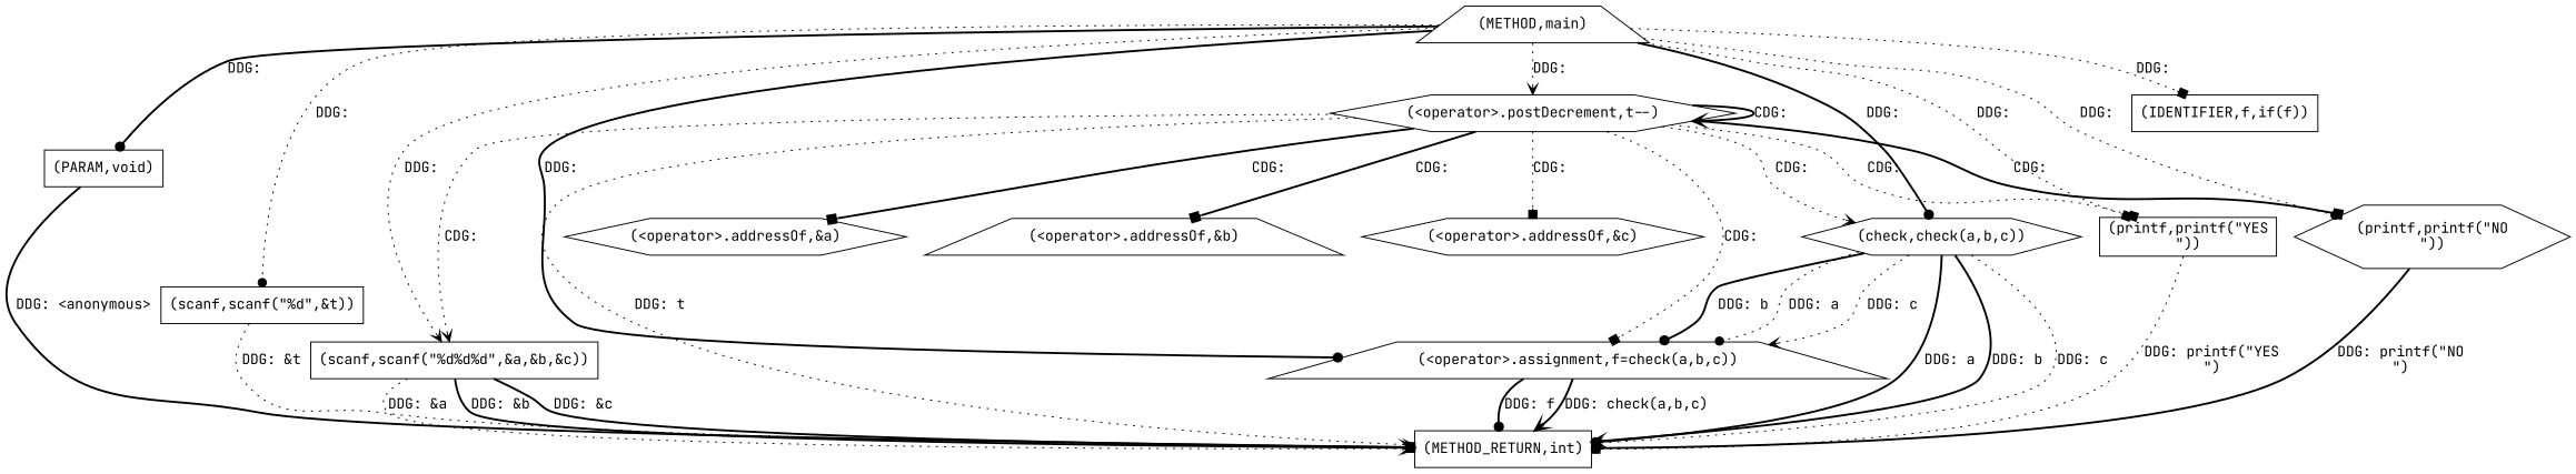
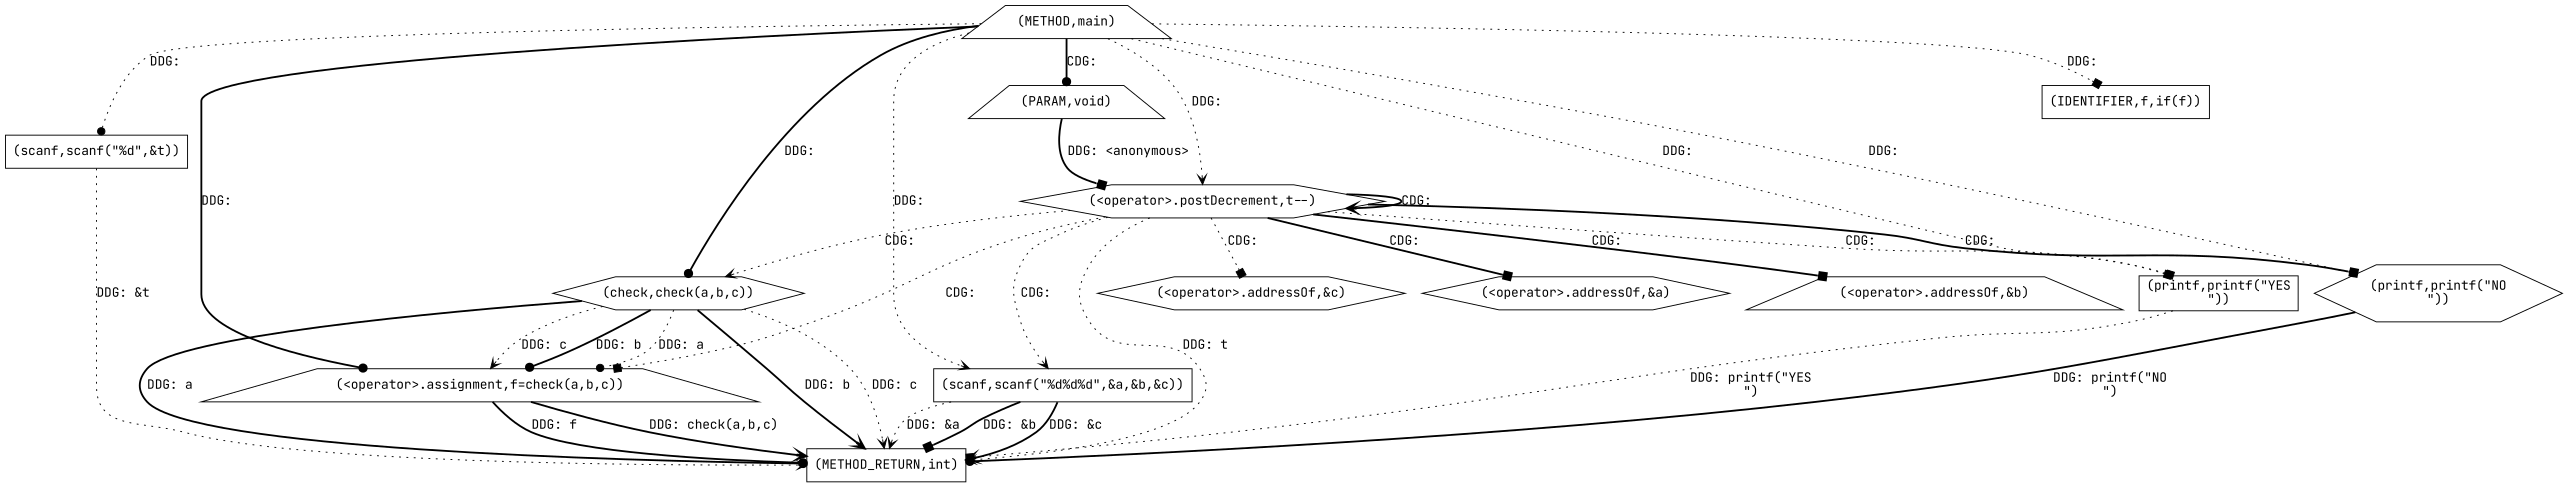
  digraph {
    fontname="JetBrains Mono"
    node [fontname="JetBrains Mono" shape=box]
    edge [arrowhead=vee fontname="JetBrains Mono" style=dotted]
    n1 [label="(METHOD,main)" shape=trapezium]
-   n2 [label="(PARAM,void)"]
+   n2 [label="(PARAM,void)" shape=trapezium]
    n3 [label="(scanf,scanf(\"%d\",&t))"]
    n4 [label="(<operator>.postDecrement,t--)" shape=hexagon]
    n5 [label="(scanf,scanf(\"%d%d%d\",&a,&b,&c))"]
    n6 [label="(<operator>.assignment,f=check(a,b,c))" shape=trapezium]
    n7 [label="(IDENTIFIER,f,if(f))"]
    n8 [label="(printf,printf(\"YES\n\"))"]
    n9 [label="(check,check(a,b,c))" shape=hexagon]
    n10 [label="(printf,printf(\"NO\n\"))" shape=hexagon]
    n11 [label="(METHOD_RETURN,int)"]
    n12 [label="(<operator>.addressOf,&a)" shape=hexagon]
    n13 [label="(<operator>.addressOf,&b)" shape=trapezium]
    n14 [label="(<operator>.addressOf,&c)" shape=hexagon]
-   n1 -> n2 [arrowhead=dot label="DDG: " style=bold]
+   n1 -> n2 [arrowhead=dot label="CDG: " style=bold]
    n1 -> n3 [arrowhead=dot label="DDG: "]
    n1 -> n4 [label="DDG: "]
    n1 -> n5 [label="DDG: "]
    n1 -> n6 [arrowhead=dot label="DDG: " style=bold]
    n1 -> n7 [arrowhead=box label="DDG: "]
    n1 -> n8 [arrowhead=box label="DDG: "]
    n1 -> n9 [arrowhead=dot label="DDG: " style=bold]
    n1 -> n10 [arrowhead=dot label="DDG: "]
-   n2 -> n11 [arrowhead=box label="DDG: <anonymous>" style=bold]
+   n2 -> n4 [arrowhead=box label="DDG: <anonymous>" style=bold]
    n3 -> n11 [label="DDG: &t"]
    n4 -> n4 [label="CDG: " style=bold]
    n4 -> n5 [label="CDG: "]
    n4 -> n6 [arrowhead=box label="CDG: "]
    n4 -> n8 [arrowhead=box label="CDG: "]
    n4 -> n9 [label="CDG: "]
    n4 -> n10 [arrowhead=box label="CDG: " style=bold]
    n4 -> n11 [label="DDG: t"]
    n4 -> n12 [arrowhead=box label="CDG: " style=bold]
    n4 -> n13 [arrowhead=box label="CDG: " style=bold]
    n4 -> n14 [arrowhead=box label="CDG: "]
    n5 -> n11 [label="DDG: &a"]
    n5 -> n11 [arrowhead=box label="DDG: &b" style=bold]
    n5 -> n11 [label="DDG: &c" style=bold]
    n6 -> n11 [arrowhead=dot label="DDG: f" style=bold]
    n6 -> n11 [label="DDG: check(a,b,c)" style=bold]
    n8 -> n11 [arrowhead=box label="DDG: printf(\"YES\n\")"]
    n9 -> n6 [label="DDG: c"]
    n9 -> n6 [arrowhead=dot label="DDG: b" style=bold]
    n9 -> n6 [arrowhead=dot label="DDG: a"]
    n9 -> n11 [arrowhead=dot label="DDG: a" style=bold]
    n9 -> n11 [label="DDG: b" style=bold]
    n9 -> n11 [label="DDG: c"]
    n10 -> n11 [arrowhead=dot label="DDG: printf(\"NO\n\")" style=bold]
  }
